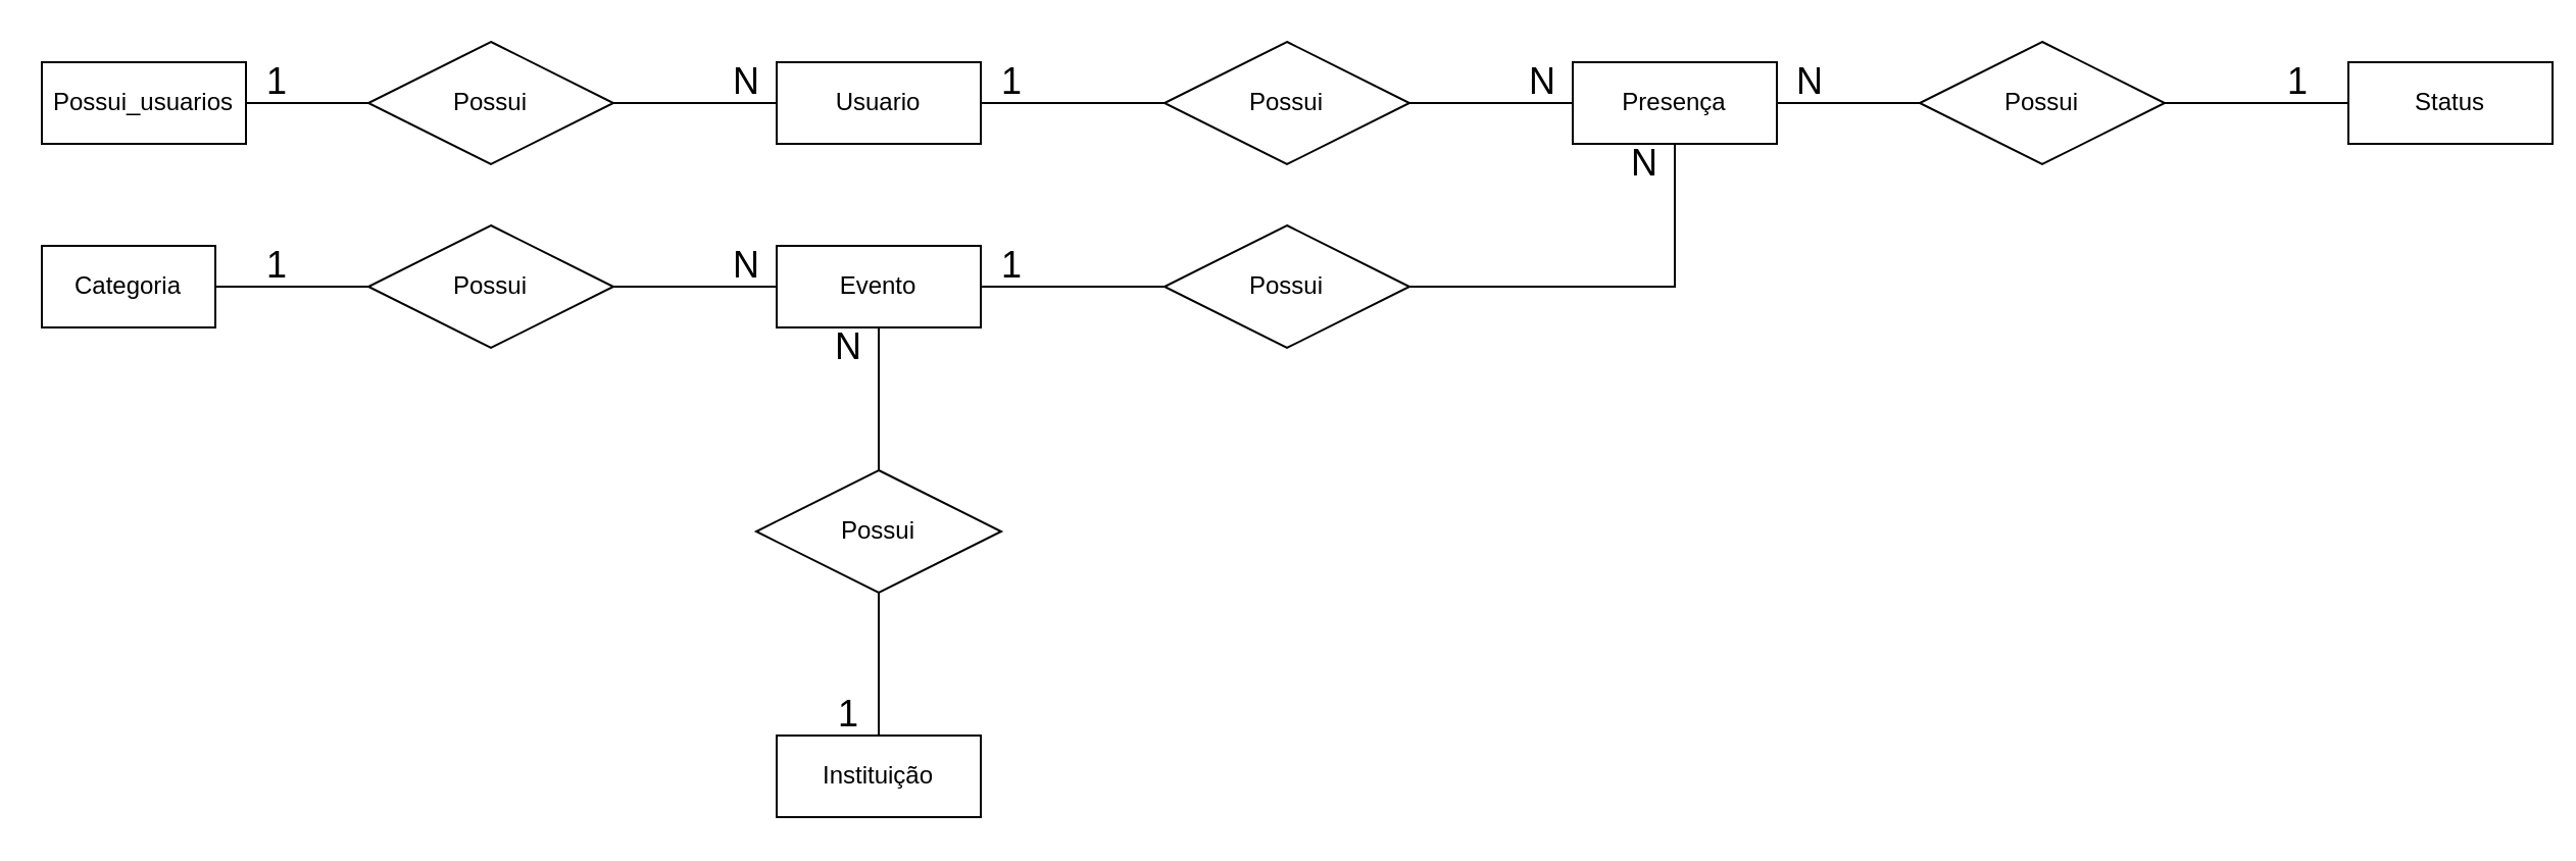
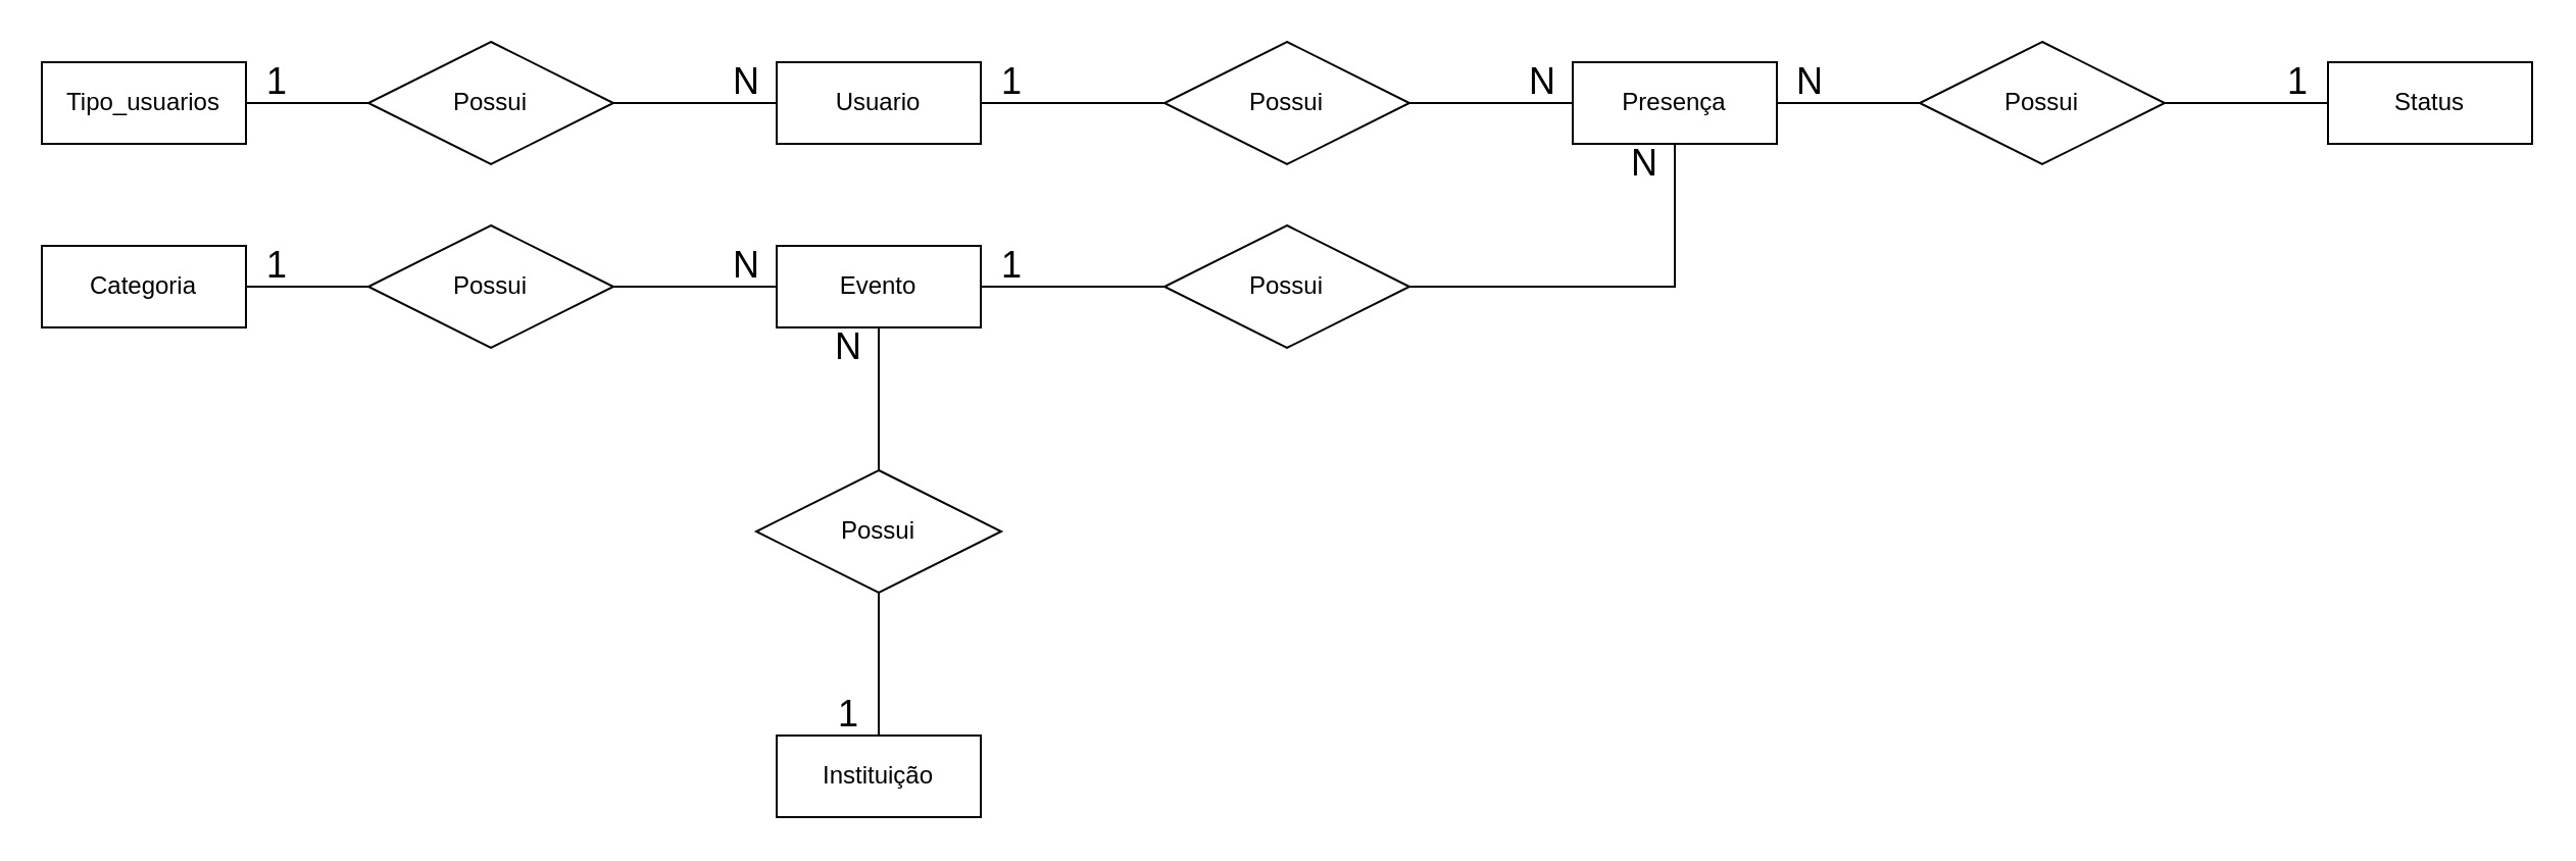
  <mxCell id="0" />
  <mxCell id="1" parent="0" />
  <mxCell id="2" value="" style="edgeStyle=orthogonalEdgeStyle;rounded=0;orthogonalLoop=1;jettySize=auto;html=1;endArrow=none;endFill=0;" parent="1" source="3" target="6" edge="1"><mxGeometry relative="1" as="geometry" /></mxCell>
  <mxCell id="3" value="Possui" style="shape=rhombus;perimeter=rhombusPerimeter;whiteSpace=wrap;html=1;align=center;" parent="1" vertex="1"><mxGeometry x="180" y="20" width="120" height="60" as="geometry" /></mxCell>
  <mxCell id="4" value="" style="edgeStyle=orthogonalEdgeStyle;rounded=0;orthogonalLoop=1;jettySize=auto;html=1;endArrow=none;endFill=0;" parent="1" source="5" target="21" edge="1"><mxGeometry relative="1" as="geometry" /></mxCell>
  <mxCell id="5" value="Instituição" style="whiteSpace=wrap;html=1;align=center;" parent="1" vertex="1"><mxGeometry x="380" y="360" width="100" height="40" as="geometry" /></mxCell>
- <mxCell id="6" value="Possui_usuarios" style="whiteSpace=wrap;html=1;align=center;" parent="1" vertex="1"><mxGeometry x="20" y="30" width="100" height="40" as="geometry" /></mxCell>
- <mxCell id="7" value="Status" style="whiteSpace=wrap;html=1;align=center;" parent="1" vertex="1"><mxGeometry x="1150" y="30" width="100" height="40" as="geometry" /></mxCell>
+ <mxCell id="6" value="Tipo_usuarios" style="whiteSpace=wrap;html=1;align=center;" parent="1" vertex="1"><mxGeometry x="20" y="30" width="100" height="40" as="geometry" /></mxCell>
+ <mxCell id="7" value="Status" style="whiteSpace=wrap;html=1;align=center;" parent="1" vertex="1"><mxGeometry x="1140" y="30" width="100" height="40" as="geometry" /></mxCell>
  <mxCell id="8" value="" style="edgeStyle=orthogonalEdgeStyle;rounded=0;orthogonalLoop=1;jettySize=auto;html=1;endArrow=none;endFill=0;" parent="1" source="10" target="3" edge="1"><mxGeometry relative="1" as="geometry" /></mxCell>
  <mxCell id="9" value="" style="edgeStyle=orthogonalEdgeStyle;rounded=0;orthogonalLoop=1;jettySize=auto;html=1;endArrow=none;endFill=0;" parent="1" source="10" target="24" edge="1"><mxGeometry relative="1" as="geometry" /></mxCell>
  <mxCell id="10" value="Usuario" style="whiteSpace=wrap;html=1;align=center;" parent="1" vertex="1"><mxGeometry x="380" y="30" width="100" height="40" as="geometry" /></mxCell>
  <mxCell id="11" value="" style="edgeStyle=orthogonalEdgeStyle;rounded=0;orthogonalLoop=1;jettySize=auto;html=1;endArrow=none;endFill=0;" parent="1" source="12" target="13" edge="1"><mxGeometry relative="1" as="geometry" /></mxCell>
  <mxCell id="12" value="Possui" style="shape=rhombus;perimeter=rhombusPerimeter;whiteSpace=wrap;html=1;align=center;" parent="1" vertex="1"><mxGeometry x="180" y="110" width="120" height="60" as="geometry" /></mxCell>
- <mxCell id="13" value="Categoria" style="whiteSpace=wrap;html=1;align=center;" parent="1" vertex="1"><mxGeometry x="20" y="120" width="85" height="40" as="geometry" /></mxCell>
+ <mxCell id="13" value="Categoria" style="whiteSpace=wrap;html=1;align=center;" parent="1" vertex="1"><mxGeometry x="20" y="120" width="100" height="40" as="geometry" /></mxCell>
  <mxCell id="14" value="" style="edgeStyle=orthogonalEdgeStyle;rounded=0;orthogonalLoop=1;jettySize=auto;html=1;endArrow=none;endFill=0;" parent="1" source="15" target="12" edge="1"><mxGeometry relative="1" as="geometry" /></mxCell>
  <mxCell id="15" value="Evento" style="whiteSpace=wrap;html=1;align=center;" parent="1" vertex="1"><mxGeometry x="380" y="120" width="100" height="40" as="geometry" /></mxCell>
  <mxCell id="16" value="&lt;font style=&quot;font-size: 18px&quot;&gt;1&lt;/font&gt;" style="text;html=1;align=center;verticalAlign=middle;resizable=0;points=[];autosize=1;strokeColor=none;" parent="1" vertex="1"><mxGeometry x="120" y="30" width="30" height="20" as="geometry" /></mxCell>
  <mxCell id="17" value="&lt;font style=&quot;font-size: 18px&quot;&gt;N&lt;/font&gt;" style="text;html=1;align=center;verticalAlign=middle;resizable=0;points=[];autosize=1;strokeColor=none;" parent="1" vertex="1"><mxGeometry x="350" y="30" width="30" height="20" as="geometry" /></mxCell>
  <mxCell id="18" value="&lt;font style=&quot;font-size: 18px&quot;&gt;1&lt;/font&gt;" style="text;html=1;align=center;verticalAlign=middle;resizable=0;points=[];autosize=1;strokeColor=none;" parent="1" vertex="1"><mxGeometry x="120" y="120" width="30" height="20" as="geometry" /></mxCell>
  <mxCell id="19" value="&lt;font style=&quot;font-size: 18px&quot;&gt;N&lt;/font&gt;" style="text;html=1;align=center;verticalAlign=middle;resizable=0;points=[];autosize=1;strokeColor=none;" parent="1" vertex="1"><mxGeometry x="350" y="120" width="30" height="20" as="geometry" /></mxCell>
  <mxCell id="20" value="" style="edgeStyle=orthogonalEdgeStyle;rounded=0;orthogonalLoop=1;jettySize=auto;html=1;endArrow=none;endFill=0;" parent="1" source="21" target="15" edge="1"><mxGeometry relative="1" as="geometry" /></mxCell>
  <mxCell id="21" value="Possui" style="shape=rhombus;perimeter=rhombusPerimeter;whiteSpace=wrap;html=1;align=center;" parent="1" vertex="1"><mxGeometry x="370" y="230" width="120" height="60" as="geometry" /></mxCell>
  <mxCell id="22" value="&lt;font style=&quot;font-size: 18px&quot;&gt;N&lt;/font&gt;" style="text;html=1;align=center;verticalAlign=middle;resizable=0;points=[];autosize=1;strokeColor=none;" parent="1" vertex="1"><mxGeometry x="400" y="160" width="30" height="20" as="geometry" /></mxCell>
  <mxCell id="23" value="&lt;font style=&quot;font-size: 18px&quot;&gt;1&lt;/font&gt;" style="text;html=1;align=center;verticalAlign=middle;resizable=0;points=[];autosize=1;strokeColor=none;" parent="1" vertex="1"><mxGeometry x="400" y="340" width="30" height="20" as="geometry" /></mxCell>
  <mxCell id="24" value="Possui" style="shape=rhombus;perimeter=rhombusPerimeter;whiteSpace=wrap;html=1;align=center;" parent="1" vertex="1"><mxGeometry x="570" y="20" width="120" height="60" as="geometry" /></mxCell>
  <mxCell id="25" value="" style="edgeStyle=orthogonalEdgeStyle;rounded=0;orthogonalLoop=1;jettySize=auto;html=1;endArrow=none;endFill=0;" parent="1" source="26" target="24" edge="1"><mxGeometry relative="1" as="geometry" /></mxCell>
  <mxCell id="26" value="Presença" style="whiteSpace=wrap;html=1;align=center;" parent="1" vertex="1"><mxGeometry x="770" y="30" width="100" height="40" as="geometry" /></mxCell>
  <mxCell id="27" value="&lt;font style=&quot;font-size: 18px&quot;&gt;N&lt;/font&gt;" style="text;html=1;align=center;verticalAlign=middle;resizable=0;points=[];autosize=1;strokeColor=none;" parent="1" vertex="1"><mxGeometry x="740" y="30" width="30" height="20" as="geometry" /></mxCell>
  <mxCell id="28" value="&lt;font style=&quot;font-size: 18px&quot;&gt;1&lt;/font&gt;" style="text;html=1;align=center;verticalAlign=middle;resizable=0;points=[];autosize=1;strokeColor=none;" parent="1" vertex="1"><mxGeometry x="480" y="30" width="30" height="20" as="geometry" /></mxCell>
  <mxCell id="29" style="edgeStyle=orthogonalEdgeStyle;rounded=0;orthogonalLoop=1;jettySize=auto;html=1;exitX=1;exitY=0.5;exitDx=0;exitDy=0;entryX=0.5;entryY=1;entryDx=0;entryDy=0;endArrow=none;endFill=0;" parent="1" source="31" target="26" edge="1"><mxGeometry relative="1" as="geometry" /></mxCell>
  <mxCell id="30" value="" style="edgeStyle=orthogonalEdgeStyle;rounded=0;orthogonalLoop=1;jettySize=auto;html=1;endArrow=none;endFill=0;" parent="1" source="31" target="15" edge="1"><mxGeometry relative="1" as="geometry" /></mxCell>
  <mxCell id="31" value="Possui" style="shape=rhombus;perimeter=rhombusPerimeter;whiteSpace=wrap;html=1;align=center;" parent="1" vertex="1"><mxGeometry x="570" y="110" width="120" height="60" as="geometry" /></mxCell>
  <mxCell id="32" value="&lt;font style=&quot;font-size: 18px&quot;&gt;N&lt;/font&gt;" style="text;html=1;align=center;verticalAlign=middle;resizable=0;points=[];autosize=1;strokeColor=none;" parent="1" vertex="1"><mxGeometry x="790" y="70" width="30" height="20" as="geometry" /></mxCell>
  <mxCell id="33" value="&lt;font style=&quot;font-size: 18px&quot;&gt;1&lt;/font&gt;" style="text;html=1;align=center;verticalAlign=middle;resizable=0;points=[];autosize=1;strokeColor=none;" parent="1" vertex="1"><mxGeometry x="480" y="120" width="30" height="20" as="geometry" /></mxCell>
  <mxCell id="34" value="" style="edgeStyle=orthogonalEdgeStyle;rounded=0;orthogonalLoop=1;jettySize=auto;html=1;endArrow=none;endFill=0;" parent="1" source="36" target="26" edge="1"><mxGeometry relative="1" as="geometry" /></mxCell>
  <mxCell id="35" value="" style="edgeStyle=orthogonalEdgeStyle;rounded=0;orthogonalLoop=1;jettySize=auto;html=1;endArrow=none;endFill=0;" parent="1" source="36" target="7" edge="1"><mxGeometry relative="1" as="geometry" /></mxCell>
  <mxCell id="36" value="Possui" style="shape=rhombus;perimeter=rhombusPerimeter;whiteSpace=wrap;html=1;align=center;" parent="1" vertex="1"><mxGeometry x="940" y="20" width="120" height="60" as="geometry" /></mxCell>
  <mxCell id="37" value="&lt;font style=&quot;font-size: 18px&quot;&gt;N&lt;/font&gt;" style="text;html=1;align=center;verticalAlign=middle;resizable=0;points=[];autosize=1;strokeColor=none;" parent="1" vertex="1"><mxGeometry x="871" y="30" width="30" height="20" as="geometry" /></mxCell>
  <mxCell id="38" value="&lt;font style=&quot;font-size: 18px&quot;&gt;1&lt;/font&gt;" style="text;html=1;align=center;verticalAlign=middle;resizable=0;points=[];autosize=1;strokeColor=none;" parent="1" vertex="1"><mxGeometry x="1110" y="30" width="30" height="20" as="geometry" /></mxCell>
